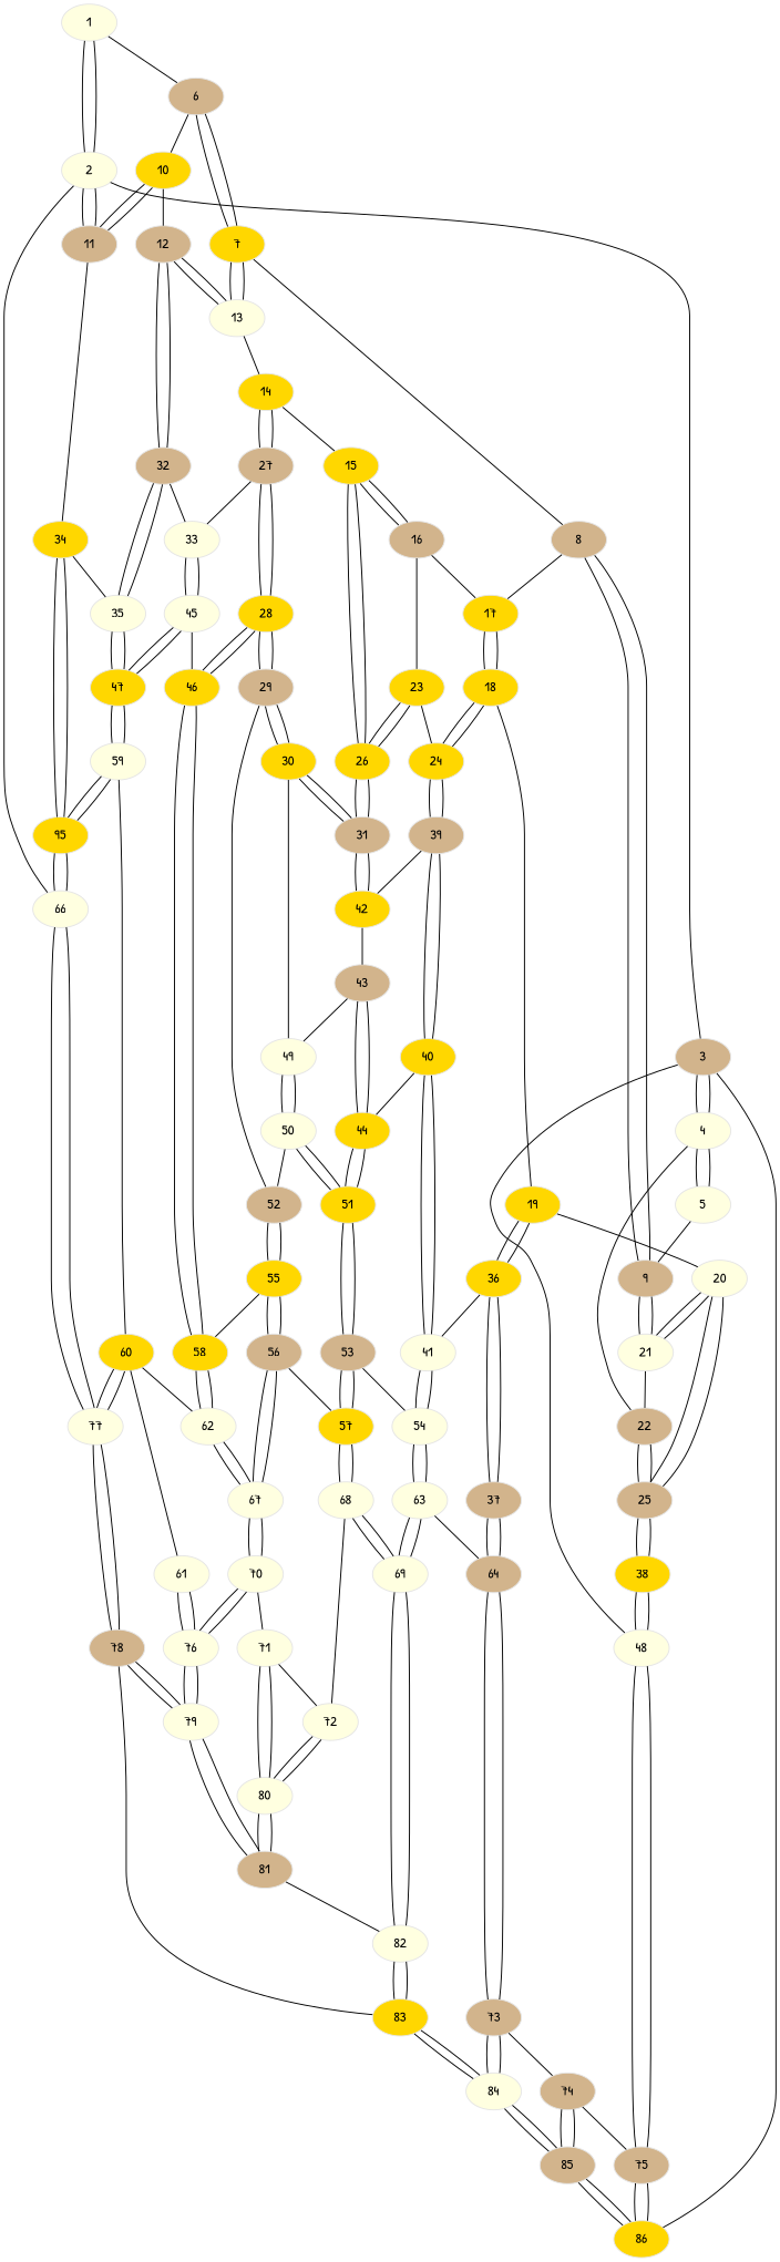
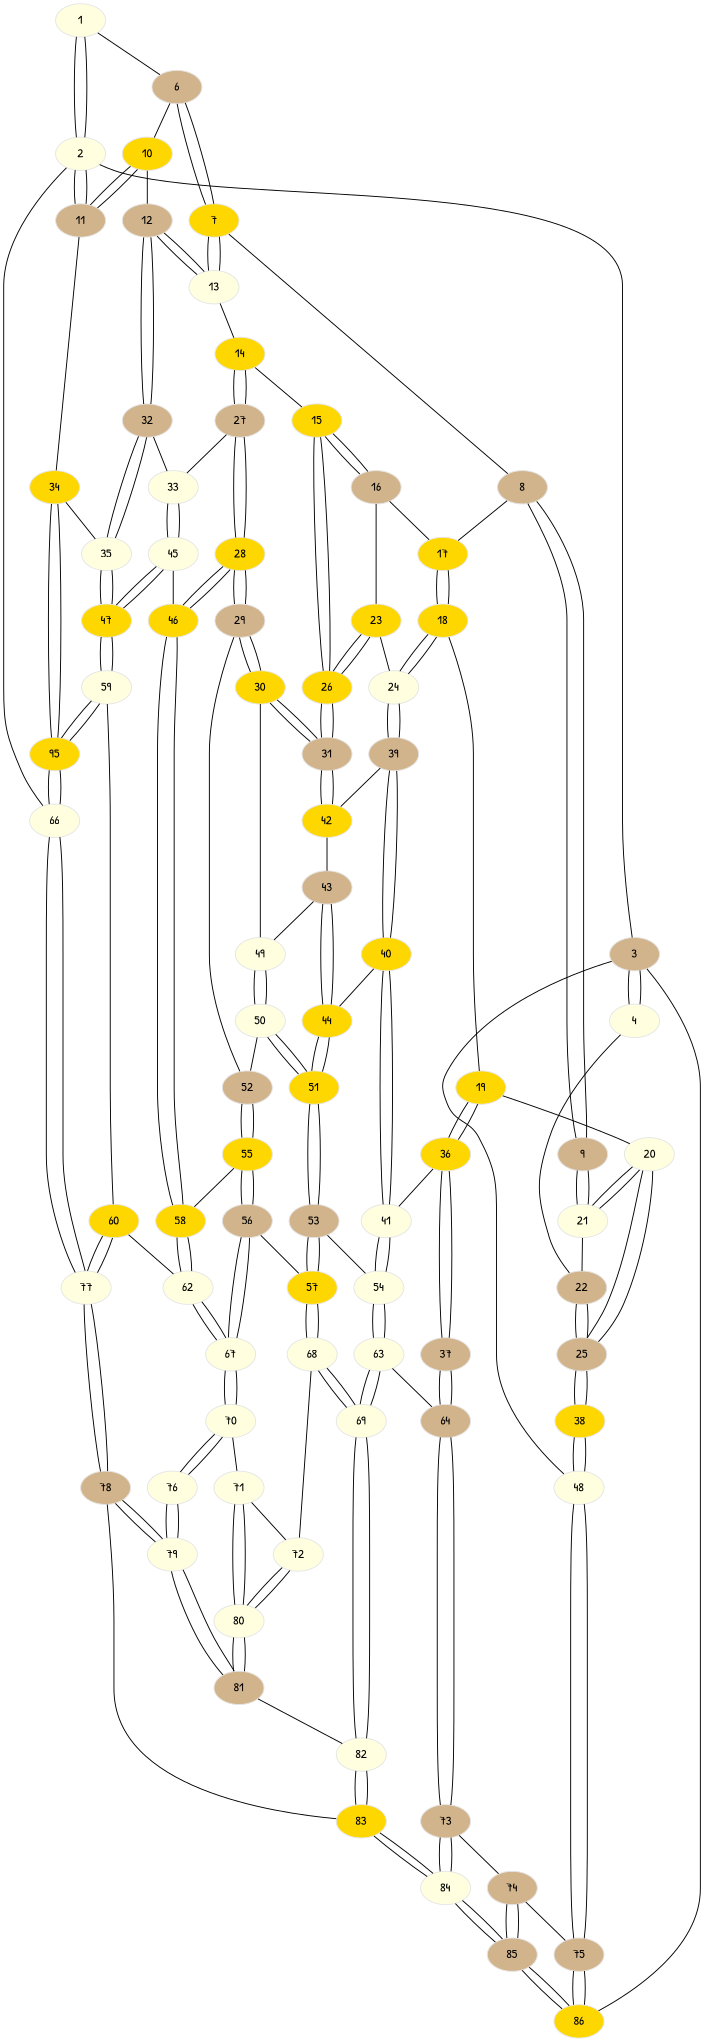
  graph {
    fontname="Patrick Hand"
    node [color=gray90 fillcolor=lightyellow fontname="Patrick Hand" style=filled]
    edge [fontname="Patrick Hand"]
    1
    2
    6 [fillcolor=tan]
    3 [fillcolor=tan]
    11 [fillcolor=tan]
    66
    7 [fillcolor=gold]
    10 [fillcolor=gold]
    4
    48
    86 [fillcolor=gold]
    34 [fillcolor=gold]
    77
-   5
    22 [fillcolor=tan]
    75 [fillcolor=tan]
    9 [fillcolor=tan]
    25 [fillcolor=tan]
    21
    8 [fillcolor=tan]
    13
    12 [fillcolor=tan]
    17 [fillcolor=gold]
    14 [fillcolor=gold]
    18 [fillcolor=gold]
    32 [fillcolor=tan]
    35
    n28 [fillcolor=gold label=95]
    33
    15 [fillcolor=gold]
    27 [fillcolor=tan]
    16 [fillcolor=tan]
    26 [fillcolor=gold]
    28 [fillcolor=gold]
    23 [fillcolor=gold]
    31 [fillcolor=tan]
-   24 [fillcolor=gold]
+   24
    19 [fillcolor=gold]
    20
    36 [fillcolor=gold]
    39 [fillcolor=tan]
    37 [fillcolor=tan]
    41
    38 [fillcolor=gold]
    42 [fillcolor=gold]
    40 [fillcolor=gold]
    29 [fillcolor=tan]
    46 [fillcolor=gold]
    45
    30 [fillcolor=gold]
    52 [fillcolor=tan]
    58 [fillcolor=gold]
    49
    55 [fillcolor=gold]
    50
    43 [fillcolor=tan]
    47 [fillcolor=gold]
    59
    64 [fillcolor=tan]
    54
    73 [fillcolor=tan]
    44 [fillcolor=gold]
    51 [fillcolor=gold]
    63
    53 [fillcolor=tan]
    62
    60 [fillcolor=gold]
    57 [fillcolor=gold]
    56 [fillcolor=tan]
    68
    69
    67
    70
    72
-   61
    76
    78 [fillcolor=tan]
    79
    82
    74 [fillcolor=tan]
    84
    71
    80
    83 [fillcolor=gold]
    81 [fillcolor=tan]
    85 [fillcolor=tan]
    1 -- 2
    1 -- 2
    1 -- 6
    2 -- 3
    2 -- 11
    2 -- 11
    2 -- 66
    6 -- 7
    6 -- 7
    6 -- 10
    3 -- 4
    3 -- 4
    3 -- 48
    3 -- 86
    11 -- 34
    66 -- 77
    66 -- 77
    7 -- 8
    7 -- 13
    7 -- 13
    10 -- 11
    10 -- 11
    10 -- 12
-   4 -- 5
-   4 -- 5
    4 -- 22
    48 -- 75
    48 -- 75
    34 -- 35
    34 -- n28
    34 -- n28
    77 -- 78
    77 -- 78
-   5 -- 9
    22 -- 25
    22 -- 25
    75 -- 86
    75 -- 86
    9 -- 21
    9 -- 21
    25 -- 38
    25 -- 38
    21 -- 22
    8 -- 9
    8 -- 9
    8 -- 17
    13 -- 14
    12 -- 13
    12 -- 13
    12 -- 32
    12 -- 32
    17 -- 18
    17 -- 18
    14 -- 15
    14 -- 27
    14 -- 27
    18 -- 24
    18 -- 24
    18 -- 19
    32 -- 35
    32 -- 35
    32 -- 33
    35 -- 47
    35 -- 47
    n28 -- 66
    n28 -- 66
    33 -- 45
    33 -- 45
    15 -- 16
    15 -- 16
    15 -- 26
    15 -- 26
    27 -- 33
    27 -- 28
    27 -- 28
    16 -- 17
    16 -- 23
    26 -- 31
    26 -- 31
    28 -- 29
    28 -- 29
    28 -- 46
    28 -- 46
    23 -- 26
    23 -- 26
    23 -- 24
    31 -- 42
    31 -- 42
    24 -- 39
    24 -- 39
    19 -- 20
    19 -- 36
    19 -- 36
    20 -- 25
    20 -- 25
    20 -- 21
    20 -- 21
    36 -- 37
    36 -- 37
    36 -- 41
    39 -- 42
    39 -- 40
    39 -- 40
    37 -- 64
    37 -- 64
    41 -- 54
    41 -- 54
    38 -- 48
    38 -- 48
    42 -- 43
    40 -- 41
    40 -- 41
    40 -- 44
    29 -- 30
    29 -- 30
    29 -- 52
    46 -- 58
    46 -- 58
    45 -- 46
    45 -- 47
    45 -- 47
    30 -- 31
    30 -- 31
    30 -- 49
    52 -- 55
    52 -- 55
    58 -- 62
    58 -- 62
    49 -- 50
    49 -- 50
    55 -- 58
    55 -- 56
    55 -- 56
    50 -- 52
    50 -- 51
    50 -- 51
    43 -- 49
    43 -- 44
    43 -- 44
    47 -- 59
    47 -- 59
    59 -- n28
    59 -- n28
    59 -- 60
    64 -- 73
    64 -- 73
    54 -- 63
    54 -- 63
    73 -- 74
    73 -- 84
    73 -- 84
    44 -- 51
    44 -- 51
    51 -- 53
    51 -- 53
    63 -- 64
    63 -- 69
    63 -- 69
    53 -- 54
    53 -- 57
    53 -- 57
    62 -- 67
    62 -- 67
    60 -- 77
    60 -- 77
    60 -- 62
-   60 -- 61
    57 -- 68
    57 -- 68
    56 -- 57
    56 -- 67
    56 -- 67
    68 -- 69
    68 -- 69
    68 -- 72
    69 -- 82
    69 -- 82
    67 -- 70
    67 -- 70
    70 -- 76
    70 -- 76
    70 -- 71
    72 -- 80
    72 -- 80
-   61 -- 76
-   61 -- 76
    76 -- 79
    76 -- 79
    78 -- 79
    78 -- 79
    78 -- 83
    79 -- 81
    79 -- 81
    82 -- 83
    82 -- 83
    74 -- 75
    74 -- 85
    74 -- 85
    84 -- 85
    84 -- 85
    71 -- 72
    71 -- 80
    71 -- 80
    80 -- 81
    80 -- 81
    83 -- 84
    83 -- 84
    81 -- 82
    85 -- 86
    85 -- 86
  }
